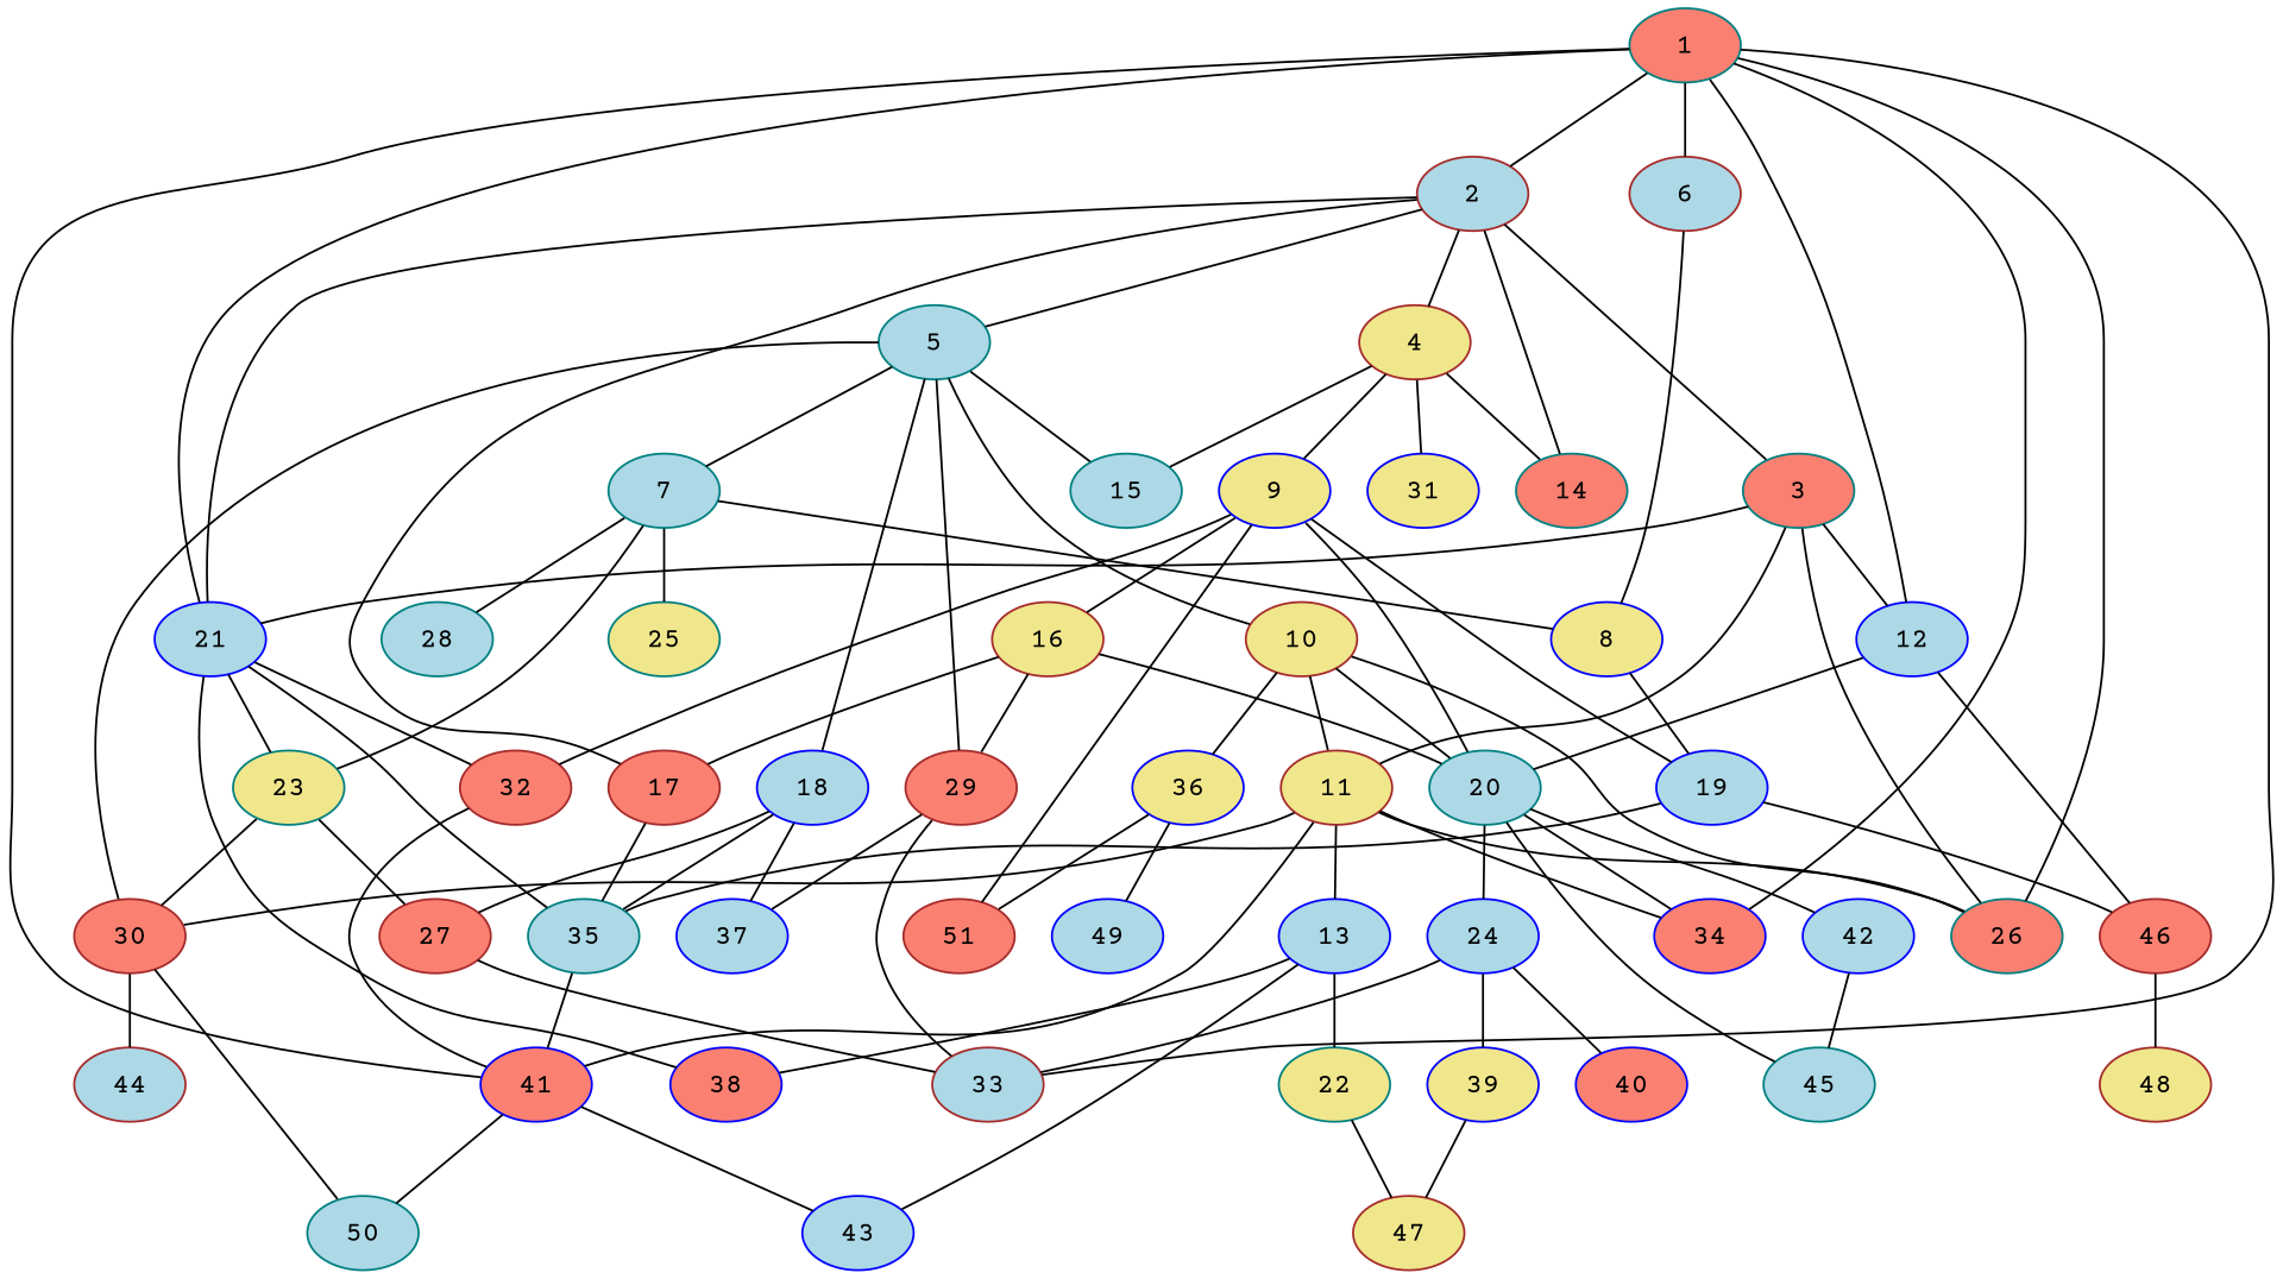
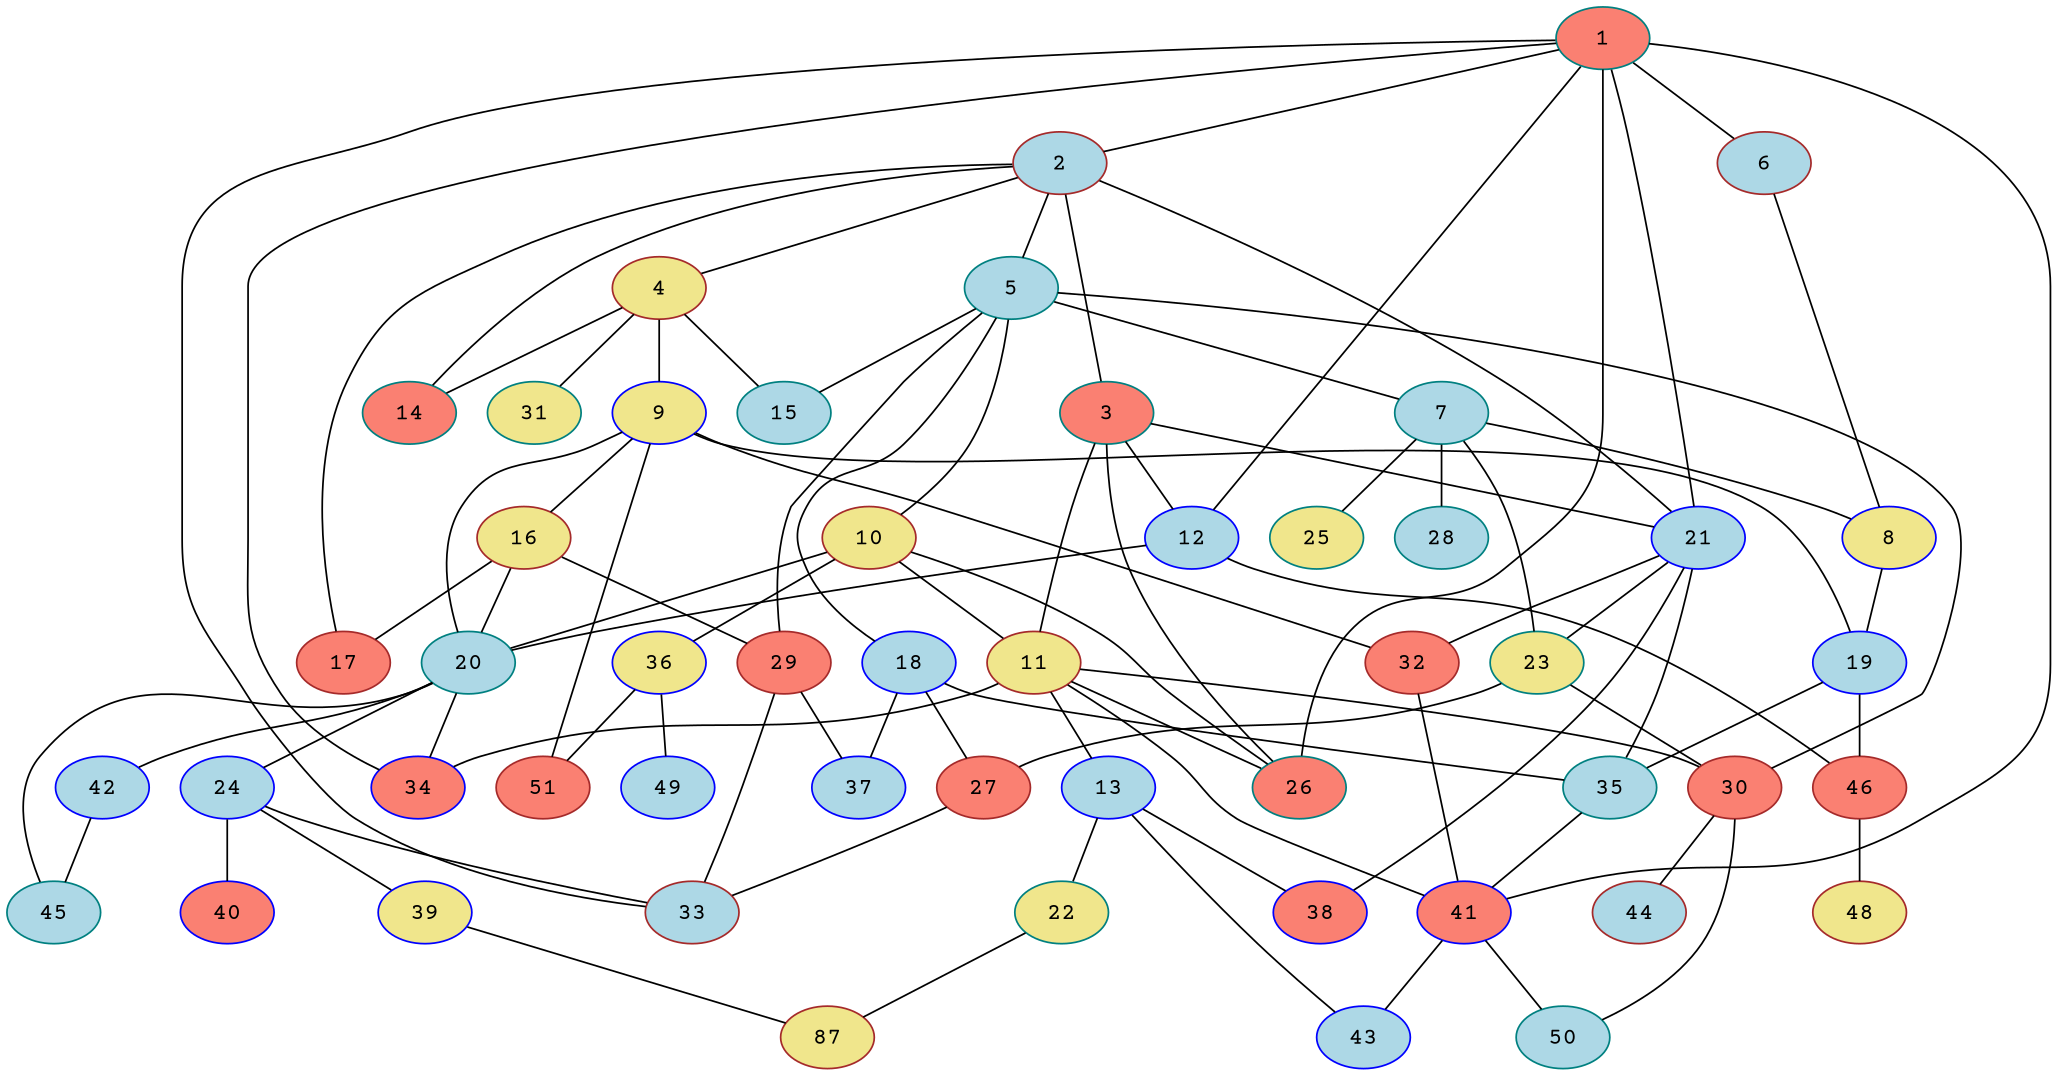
  graph {
    fontname="Courier Prime"
    node [color=blue fillcolor=lightblue fontname="Courier Prime" style=filled]
    edge [fontname="Courier Prime" weight=1.0]
    1 [color=teal fillcolor=salmon]
    2 [color=brown]
    6 [color=brown]
    12
    21
    26 [color=teal fillcolor=salmon]
    33 [color=brown]
    34 [fillcolor=salmon]
    41 [fillcolor=salmon]
    3 [color=teal fillcolor=salmon]
    4 [color=brown fillcolor=khaki]
    5 [color=teal]
    14 [color=teal fillcolor=salmon]
    17 [color=brown fillcolor=salmon]
    8 [fillcolor=khaki]
    20 [color=teal]
    46 [color=brown fillcolor=salmon]
    23 [color=teal fillcolor=khaki]
    32 [color=brown fillcolor=salmon]
    38 [fillcolor=salmon]
    35 [color=teal]
    43
    50 [color=teal]
    11 [color=brown fillcolor=khaki]
    9 [fillcolor=khaki]
    15 [color=teal]
-   31 [fillcolor=khaki]
+   31 [color=teal fillcolor=khaki]
    7 [color=teal]
    10 [color=brown fillcolor=khaki]
    18
    29 [color=brown fillcolor=salmon]
    30 [color=brown fillcolor=salmon]
    13
    19
    16 [color=brown fillcolor=khaki]
    51 [color=brown fillcolor=salmon]
    25 [color=teal fillcolor=khaki]
    28 [color=teal]
    36 [fillcolor=khaki]
    27 [color=brown fillcolor=salmon]
    37
    44 [color=brown]
    24
    42
    45 [color=teal]
    49
    22 [color=teal fillcolor=khaki]
    48 [color=brown fillcolor=khaki]
-   47 [color=brown fillcolor=khaki]
+   47 [color=brown fillcolor=khaki label=87]
    39 [fillcolor=khaki]
    40 [fillcolor=salmon]
    1 -- 2 [weight=2.0]
    1 -- 6 [weight=3.0]
    1 -- 12
    1 -- 21
    1 -- 26
    1 -- 33
    1 -- 34
    1 -- 41
    2 -- 21
    2 -- 3
    2 -- 4
    2 -- 5
    2 -- 14
    2 -- 17
    6 -- 8
    12 -- 20
    12 -- 46
    21 -- 23
    21 -- 32
    21 -- 38
    21 -- 35
    41 -- 43
    41 -- 50
    3 -- 12
    3 -- 21
    3 -- 26
    3 -- 11
    4 -- 14
    4 -- 9
    4 -- 15
    4 -- 31
    5 -- 15
    5 -- 7
    5 -- 10
    5 -- 18
    5 -- 29
    5 -- 30
-   17 -- 35
    8 -- 19
    20 -- 34
    20 -- 24
    20 -- 42
    20 -- 45
    46 -- 48
    23 -- 30
    23 -- 27
    32 -- 41
    35 -- 41
    11 -- 26
    11 -- 34
    11 -- 41
    11 -- 30
    11 -- 13 [weight=2.0]
    9 -- 20
    9 -- 32
    9 -- 19
    9 -- 16
    9 -- 51
    7 -- 8
    7 -- 23
    7 -- 25
    7 -- 28
    10 -- 26
    10 -- 20
    10 -- 11 [weight=2.0]
    10 -- 36
    18 -- 35
    18 -- 27
    18 -- 37
    29 -- 33
    29 -- 37
    30 -- 50
    30 -- 44
    13 -- 38
    13 -- 43
    13 -- 22
    19 -- 46 [weight=2.0]
    19 -- 35
    16 -- 17
    16 -- 20
    16 -- 29 [weight=2.0]
    36 -- 51
    36 -- 49
    27 -- 33
    24 -- 33
    24 -- 39
    24 -- 40
    42 -- 45
    22 -- 47
    39 -- 47
  }
